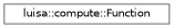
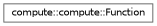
  digraph {
    rankdir=LR
-   n1 [color=grey40 fillcolor=white fontname=Helvetica fontsize=10 height=0.2 label="luisa::compute::Function" shape=box style=filled width=0.4]
+   n1 [color=grey40 fillcolor=white fontname=Helvetica fontsize=10 height=0.2 label="compute::compute::Function" shape=box style=filled width=0.4]
  }
